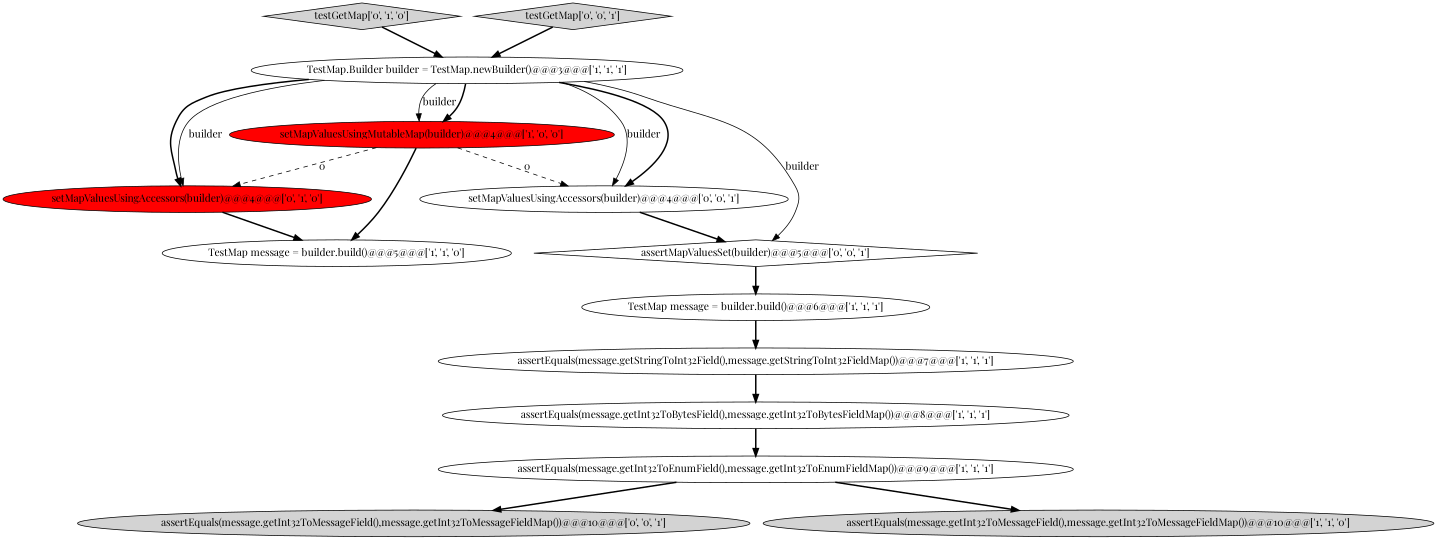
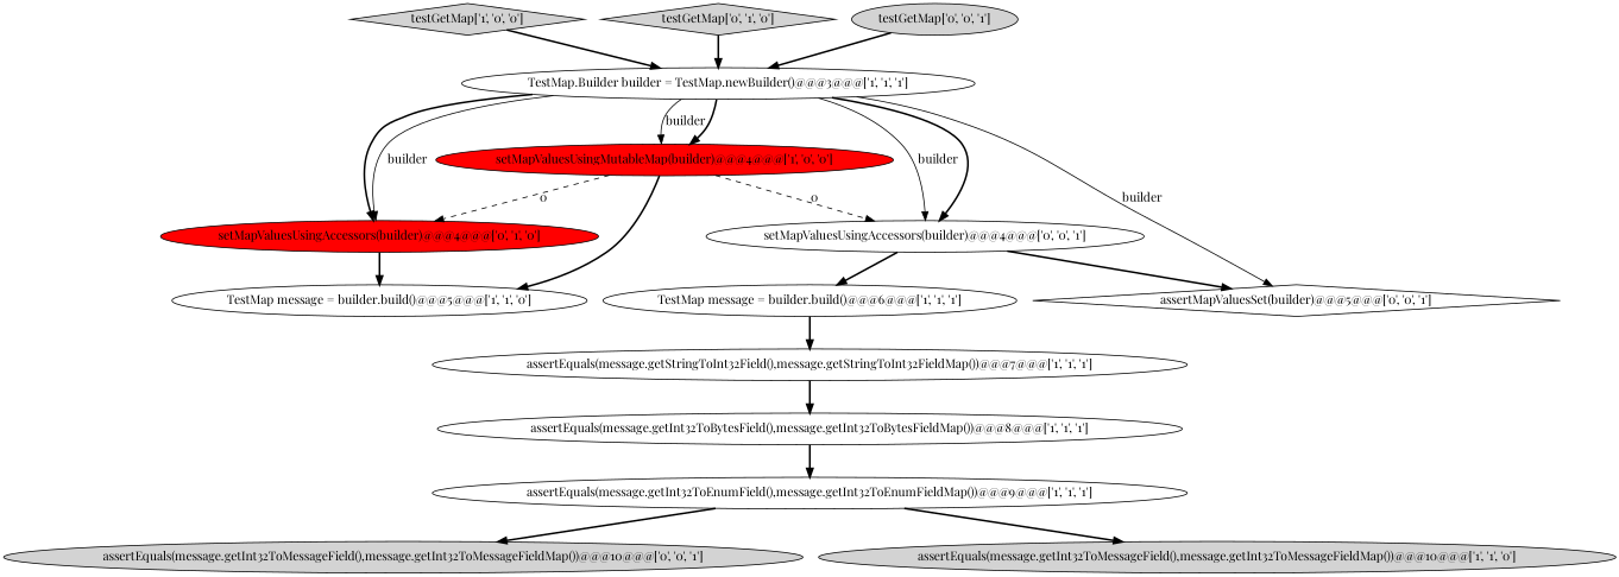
  digraph {
    fontname="Playfair Display"
    node [fillcolor=white fontname="Playfair Display" shape=ellipse style=filled]
    edge [fontname="Playfair Display" style=bold]
    n1 [fillcolor=red label="setMapValuesUsingAccessors(builder)@@@4@@@['0', '1', '0']"]
    n2 [label="TestMap message = builder.build()@@@5@@@['1', '1', '0']"]
    n3 [label="assertEquals(message.getInt32ToEnumField(),message.getInt32ToEnumFieldMap())@@@9@@@['1', '1', '1']"]
    n4 [fillcolor=lightgray label="assertEquals(message.getInt32ToMessageField(),message.getInt32ToMessageFieldMap())@@@10@@@['0', '0', '1']"]
    n5 [fillcolor=lightgray label="assertEquals(message.getInt32ToMessageField(),message.getInt32ToMessageFieldMap())@@@10@@@['1', '1', '0']"]
    n6 [label="TestMap message = builder.build()@@@6@@@['1', '1', '1']"]
    n7 [label="assertEquals(message.getStringToInt32Field(),message.getStringToInt32FieldMap())@@@7@@@['1', '1', '1']"]
    n8 [label="assertEquals(message.getInt32ToBytesField(),message.getInt32ToBytesFieldMap())@@@8@@@['1', '1', '1']"]
    n9 [label="setMapValuesUsingAccessors(builder)@@@4@@@['0', '0', '1']"]
    n10 [label="assertMapValuesSet(builder)@@@5@@@['0', '0', '1']" shape=diamond]
+   n11 [fillcolor=lightgray label="testGetMap['1', '0', '0']" shape=diamond]
    n12 [label="TestMap.Builder builder = TestMap.newBuilder()@@@3@@@['1', '1', '1']"]
    n13 [fillcolor=red label="setMapValuesUsingMutableMap(builder)@@@4@@@['1', '0', '0']"]
    n14 [fillcolor=lightgray label="testGetMap['0', '1', '0']" shape=diamond]
-   n15 [fillcolor=lightgray label="testGetMap['0', '0', '1']" shape=diamond]
+   n15 [fillcolor=lightgray label="testGetMap['0', '0', '1']"]
    n1 -> n2
    n3 -> n4
    n3 -> n5
    n6 -> n7
    n7 -> n8
    n8 -> n3
    n9 -> n10
-   n10 -> n6
+   n9 -> n6
+   n11 -> n12
    n12 -> n1 [label=builder style=solid]
    n12 -> n1
    n12 -> n9 [label=builder style=solid]
    n12 -> n9
    n12 -> n10 [label=builder style=solid]
    n12 -> n13 [label=builder style=solid]
    n12 -> n13
    n13 -> n1 [label=0 style=dashed]
    n13 -> n2
    n13 -> n9 [label=0 style=dashed]
    n14 -> n12
    n15 -> n12
  }
